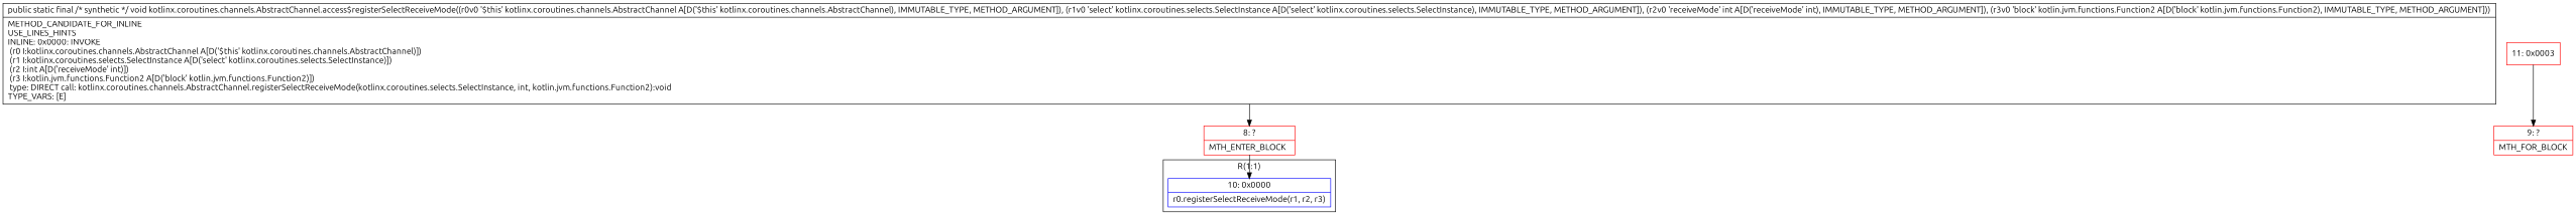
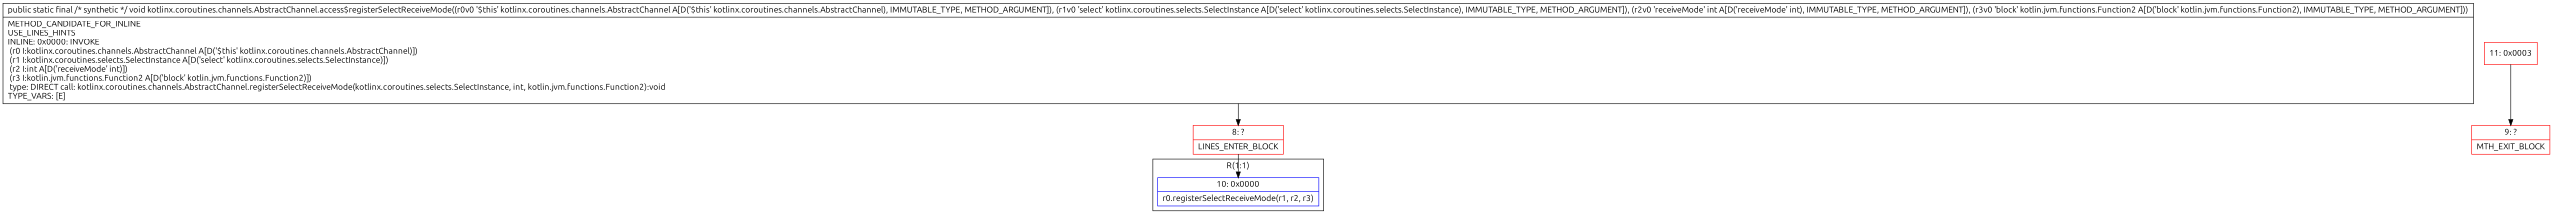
  digraph {
    fontname=Ubuntu
    node [color=red fontname=Ubuntu shape=record]
    edge [fontname=Ubuntu]
    n1 [color=blue label="{10\:\ 0x0000|r0.registerSelectReceiveMode(r1, r2, r3)\l}"]
    n2 [label="{11\:\ 0x0003}"]
-   n3 [label="{9\:\ ?|MTH_FOR_BLOCK\l}"]
-   n4 [label="{8\:\ ?|MTH_ENTER_BLOCK\l}"]
+   n3 [label="{9\:\ ?|MTH_EXIT_BLOCK\l}"]
+   n4 [label="{8\:\ ?|LINES_ENTER_BLOCK\l}"]
    n5 [label="{public static final \/* synthetic *\/ void kotlinx.coroutines.channels.AbstractChannel.access$registerSelectReceiveMode((r0v0 '$this' kotlinx.coroutines.channels.AbstractChannel A[D('$this' kotlinx.coroutines.channels.AbstractChannel), IMMUTABLE_TYPE, METHOD_ARGUMENT]), (r1v0 'select' kotlinx.coroutines.selects.SelectInstance A[D('select' kotlinx.coroutines.selects.SelectInstance), IMMUTABLE_TYPE, METHOD_ARGUMENT]), (r2v0 'receiveMode' int A[D('receiveMode' int), IMMUTABLE_TYPE, METHOD_ARGUMENT]), (r3v0 'block' kotlin.jvm.functions.Function2 A[D('block' kotlin.jvm.functions.Function2), IMMUTABLE_TYPE, METHOD_ARGUMENT]))  | METHOD_CANDIDATE_FOR_INLINE\lUSE_LINES_HINTS\lINLINE: 0x0000: INVOKE  \l  (r0 I:kotlinx.coroutines.channels.AbstractChannel A[D('$this' kotlinx.coroutines.channels.AbstractChannel)])\l  (r1 I:kotlinx.coroutines.selects.SelectInstance A[D('select' kotlinx.coroutines.selects.SelectInstance)])\l  (r2 I:int A[D('receiveMode' int)])\l  (r3 I:kotlin.jvm.functions.Function2 A[D('block' kotlin.jvm.functions.Function2)])\l type: DIRECT call: kotlinx.coroutines.channels.AbstractChannel.registerSelectReceiveMode(kotlinx.coroutines.selects.SelectInstance, int, kotlin.jvm.functions.Function2):void\lTYPE_VARS: [E]\l}" color=""]
    subgraph cluster_1 {
      label="R(1:1)"
      n1
    }
    n2 -> n3
    n4 -> n1
    n5 -> n4
  }
